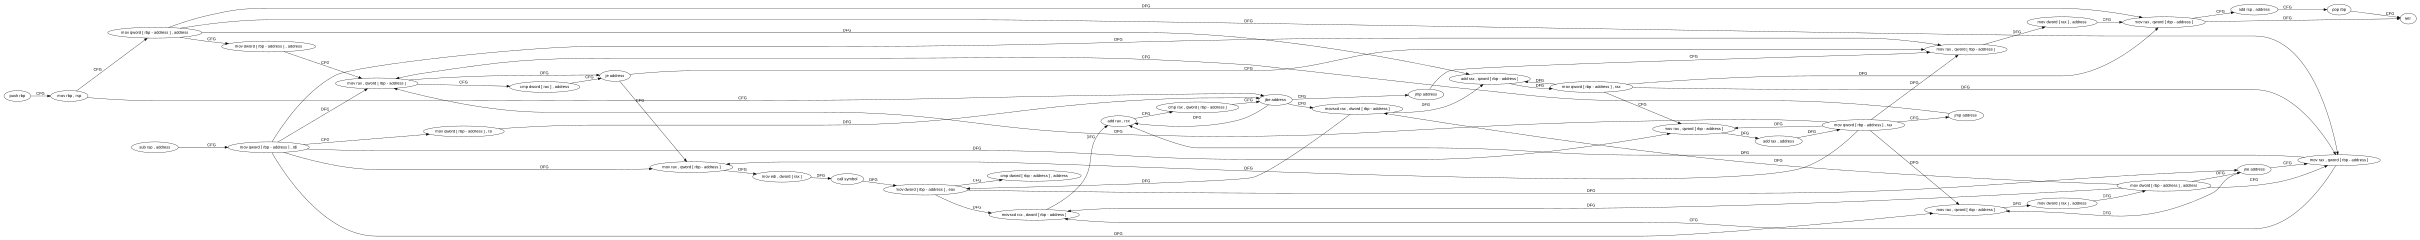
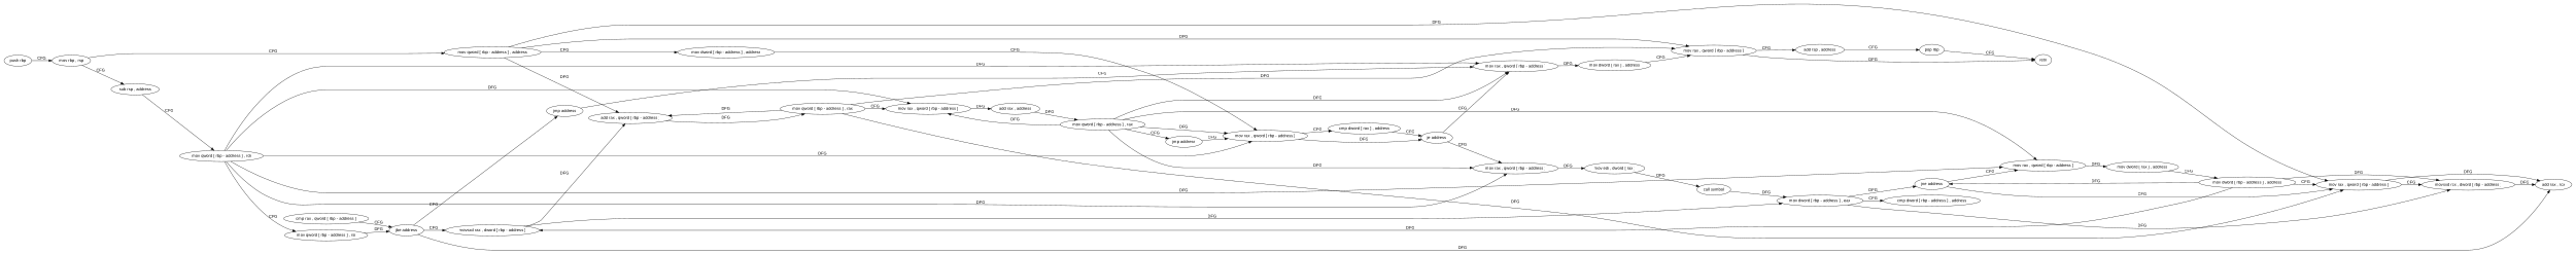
  digraph {
    fontname="Liberation Sans"
    rankdir=LR
    node [fontname="Liberation Sans"]
    edge [fontname="Liberation Sans"]
    n1 [label="push rbp"]
    n2 [label="mov rbp , rsp"]
    n3 [label="sub rsp , address"]
    n4 [label="mov qword [ rbp - address ] , address"]
    n5 [label="mov qword [ rbp - address ] , rdi"]
    n6 [label="mov qword [ rbp - address ] , rsi"]
    n7 [label="mov rax , qword [ rbp - address ]"]
    n8 [label="mov rax , qword [ rbp - address ]"]
    n9 [label="mov rax , qword [ rbp - address ]"]
    n10 [label="mov rax , qword [ rbp - address ]"]
    n11 [label="mov rax , qword [ rbp - address ]"]
    n12 [label="jbe address"]
    n13 [label="cmp dword [ rax ] , address"]
    n14 [label="je address"]
    n15 [label="mov dword [ rax ] , address"]
    n16 [label="mov edi , dword [ rax ]"]
    n17 [label="mov dword [ rax ] , address"]
    n18 [label="add rax , address"]
    n19 [label="mov dword [ rbp - address ] , address"]
    n20 [label="mov rax , qword [ rbp - address ]"]
    n21 [label="mov rax , qword [ rbp - address ]"]
    n22 [label="add rax , qword [ rbp - address ]"]
    n23 [label="movsxd rax , dword [ rbp - address ]"]
    n24 [label="add rax , rcx"]
    n25 [label="jmp address"]
    n26 [label="add rsp , address"]
    n27 [label=retn]
    n28 [label="movsxd rcx , dword [ rbp - address ]"]
    n29 [label="mov qword [ rbp - address ] , rax"]
    n30 [label="pop rbp"]
    n31 [label="call symbol"]
    n32 [label="mov dword [ rbp - address ] , eax"]
    n33 [label="cmp dword [ rbp - address ] , address"]
    n34 [label="jne address"]
    n35 [label="cmp rax , qword [ rbp - address ]"]
    n36 [label="mov dword [ rbp - address ] , address"]
    n37 [label="mov qword [ rbp - address ] , rax"]
    n38 [label="jmp address"]
    n1 -> n2 [label=CFG]
-   n2 -> n12 [label=CFG]
+   n2 -> n3 [label=CFG]
    n2 -> n4 [label=CFG]
    n3 -> n5 [label=CFG]
    n4 -> n19 [label=CFG]
    n4 -> n20 [label=DFG]
    n4 -> n21 [label=DFG]
    n4 -> n22 [label=DFG]
    n5 -> n6 [label=CFG]
    n5 -> n7 [label=DFG]
    n5 -> n8 [label=DFG]
    n5 -> n9 [label=DFG]
    n5 -> n10 [label=DFG]
    n5 -> n11 [label=DFG]
    n6 -> n12 [label=DFG]
    n7 -> n13 [label=CFG]
    n7 -> n14 [label=DFG]
    n8 -> n15 [label=DFG]
    n9 -> n16 [label=DFG]
    n10 -> n17 [label=DFG]
    n11 -> n18 [label=DFG]
    n12 -> n23 [label=CFG]
    n12 -> n24 [label=DFG]
    n12 -> n25 [label=CFG]
    n13 -> n14 [label=CFG]
    n14 -> n8 [label=CFG]
    n14 -> n9 [label=CFG]
    n15 -> n20 [label=CFG]
    n16 -> n31 [label=DFG]
    n17 -> n36 [label=CFG]
    n18 -> n37 [label=DFG]
    n19 -> n7 [label=CFG]
    n20 -> n26 [label=CFG]
    n20 -> n27 [label=DFG]
    n21 -> n24 [label=DFG]
    n21 -> n28 [label=CFG]
    n22 -> n29 [label=DFG]
    n23 -> n22 [label=DFG]
    n23 -> n32 [label=DFG]
-   n24 -> n35 [label=CFG]
    n25 -> n8 [label=CFG]
    n26 -> n30 [label=CFG]
    n28 -> n24 [label=DFG]
    n29 -> n11 [label=CFG]
    n29 -> n20 [label=DFG]
    n29 -> n21 [label=DFG]
    n29 -> n22 [label=DFG]
    n30 -> n27 [label=CFG]
    n31 -> n32 [label=DFG]
    n32 -> n28 [label=DFG]
    n32 -> n33 [label=CFG]
    n32 -> n34 [label=DFG]
    n34 -> n10 [label=CFG]
    n34 -> n21 [label=CFG]
    n35 -> n12 [label=CFG]
    n36 -> n21 [label=CFG]
    n36 -> n23 [label=DFG]
    n36 -> n28 [label=DFG]
    n36 -> n34 [label=DFG]
    n37 -> n7 [label=DFG]
    n37 -> n8 [label=DFG]
    n37 -> n9 [label=DFG]
    n37 -> n10 [label=DFG]
    n37 -> n11 [label=DFG]
    n37 -> n38 [label=CFG]
    n38 -> n7 [label=CFG]
  }
